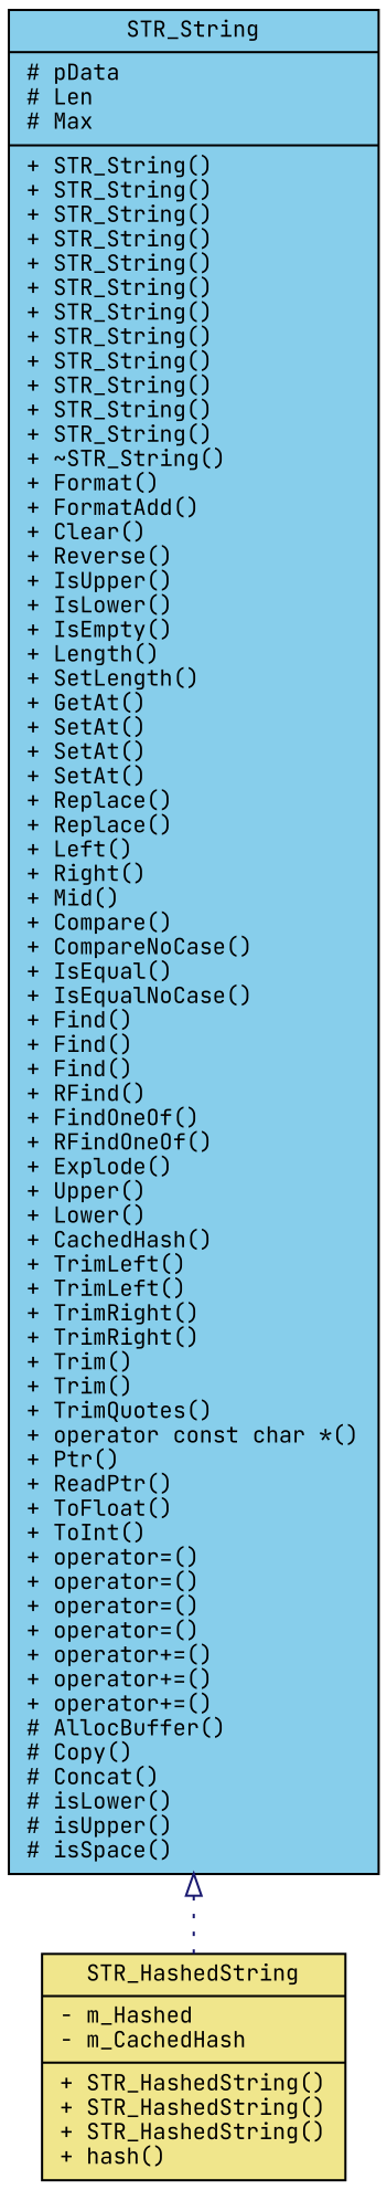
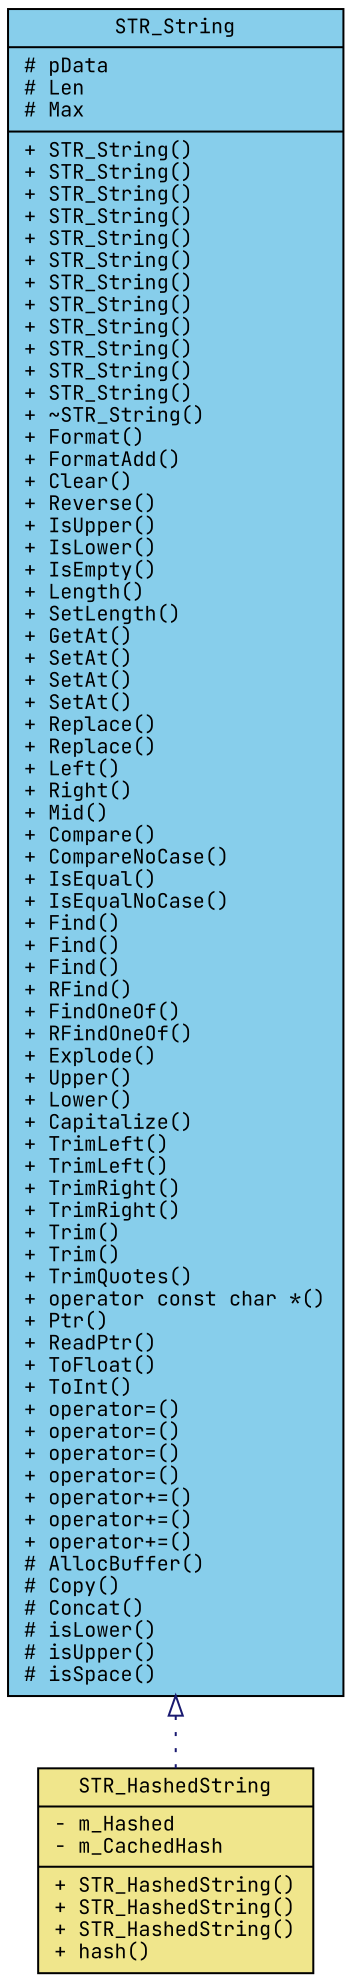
  digraph {
    fontname="JetBrains Mono"
    node [color=black fontname="JetBrains Mono" fontsize=10 shape=record style=filled]
    n1 [fillcolor=khaki fontcolor=black height=0.2 label="{STR_HashedString\n|- m_Hashed\l- m_CachedHash\l|+ STR_HashedString()\l+ STR_HashedString()\l+ STR_HashedString()\l+ hash()\l}" width=0.4]
-   n2 [fillcolor=skyblue height=0.2 label="{STR_String\n|# pData\l# Len\l# Max\l|+ STR_String()\l+ STR_String()\l+ STR_String()\l+ STR_String()\l+ STR_String()\l+ STR_String()\l+ STR_String()\l+ STR_String()\l+ STR_String()\l+ STR_String()\l+ STR_String()\l+ STR_String()\l+ ~STR_String()\l+ Format()\l+ FormatAdd()\l+ Clear()\l+ Reverse()\l+ IsUpper()\l+ IsLower()\l+ IsEmpty()\l+ Length()\l+ SetLength()\l+ GetAt()\l+ SetAt()\l+ SetAt()\l+ SetAt()\l+ Replace()\l+ Replace()\l+ Left()\l+ Right()\l+ Mid()\l+ Compare()\l+ CompareNoCase()\l+ IsEqual()\l+ IsEqualNoCase()\l+ Find()\l+ Find()\l+ Find()\l+ RFind()\l+ FindOneOf()\l+ RFindOneOf()\l+ Explode()\l+ Upper()\l+ Lower()\l+ CachedHash()\l+ TrimLeft()\l+ TrimLeft()\l+ TrimRight()\l+ TrimRight()\l+ Trim()\l+ Trim()\l+ TrimQuotes()\l+ operator const char *()\l+ Ptr()\l+ ReadPtr()\l+ ToFloat()\l+ ToInt()\l+ operator=()\l+ operator=()\l+ operator=()\l+ operator=()\l+ operator+=()\l+ operator+=()\l+ operator+=()\l# AllocBuffer()\l# Copy()\l# Concat()\l# isLower()\l# isUpper()\l# isSpace()\l}" width=0.4]
+   n2 [fillcolor=skyblue height=0.2 label="{STR_String\n|# pData\l# Len\l# Max\l|+ STR_String()\l+ STR_String()\l+ STR_String()\l+ STR_String()\l+ STR_String()\l+ STR_String()\l+ STR_String()\l+ STR_String()\l+ STR_String()\l+ STR_String()\l+ STR_String()\l+ STR_String()\l+ ~STR_String()\l+ Format()\l+ FormatAdd()\l+ Clear()\l+ Reverse()\l+ IsUpper()\l+ IsLower()\l+ IsEmpty()\l+ Length()\l+ SetLength()\l+ GetAt()\l+ SetAt()\l+ SetAt()\l+ SetAt()\l+ Replace()\l+ Replace()\l+ Left()\l+ Right()\l+ Mid()\l+ Compare()\l+ CompareNoCase()\l+ IsEqual()\l+ IsEqualNoCase()\l+ Find()\l+ Find()\l+ Find()\l+ RFind()\l+ FindOneOf()\l+ RFindOneOf()\l+ Explode()\l+ Upper()\l+ Lower()\l+ Capitalize()\l+ TrimLeft()\l+ TrimLeft()\l+ TrimRight()\l+ TrimRight()\l+ Trim()\l+ Trim()\l+ TrimQuotes()\l+ operator const char *()\l+ Ptr()\l+ ReadPtr()\l+ ToFloat()\l+ ToInt()\l+ operator=()\l+ operator=()\l+ operator=()\l+ operator=()\l+ operator+=()\l+ operator+=()\l+ operator+=()\l# AllocBuffer()\l# Copy()\l# Concat()\l# isLower()\l# isUpper()\l# isSpace()\l}" width=0.4]
    n2 -> n1 [arrowtail=empty color=midnightblue dir=back fontname="JetBrains Mono" fontsize=10 labelfontname=Helvetica labelfontsize=10 style=dotted]
  }
